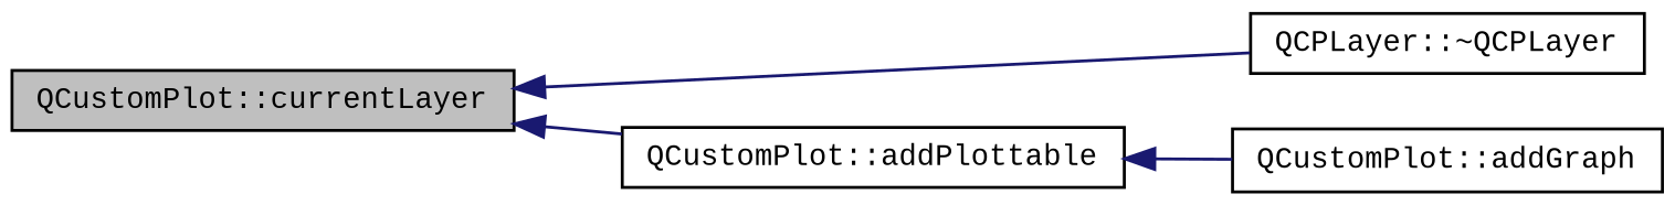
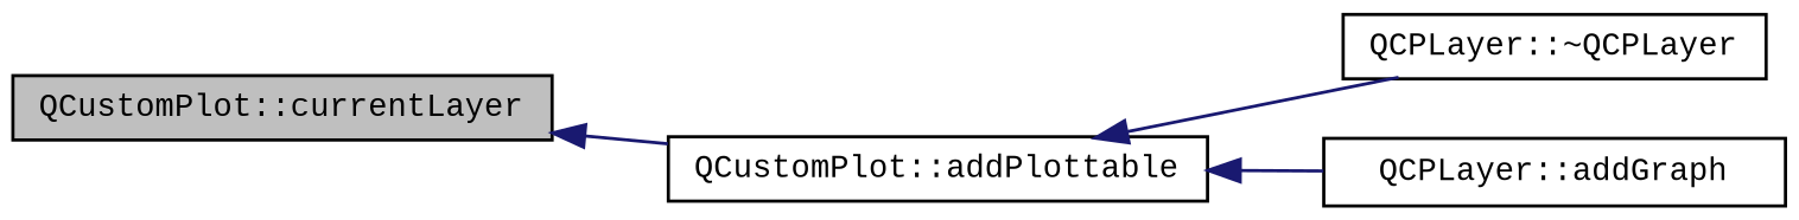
  digraph {
    fontname="Liberation Mono"
    rankdir=LR
    node [color=black fillcolor=white fontname="Liberation Mono" fontsize=10 shape=record style=filled]
    edge [color=midnightblue dir=back fontname="Liberation Mono" fontsize=10 labelfontname=Helvetica labelfontsize=10 style=solid]
    n1 [fillcolor=grey75 fontcolor=black height=0.2 label="QCustomPlot::currentLayer" width=0.4]
    n2 [height=0.2 label="QCPLayer::~QCPLayer" width=0.4]
    n3 [height=0.2 label="QCustomPlot::addPlottable" width=0.4]
-   n4 [height=0.2 label="QCustomPlot::addGraph" width=0.4]
-   n1 -> n2
+   n4 [height=0.2 label="QCPLayer::addGraph" width=0.4]
+   n3 -> n2
    n1 -> n3
    n3 -> n4
  }
